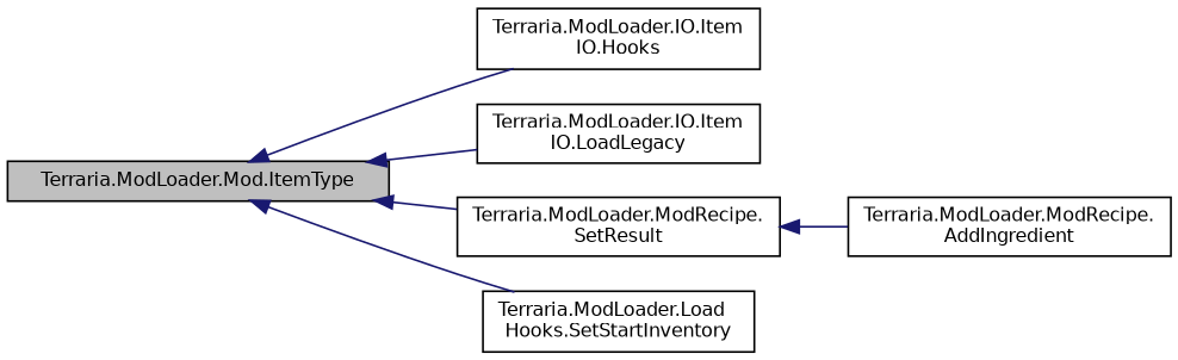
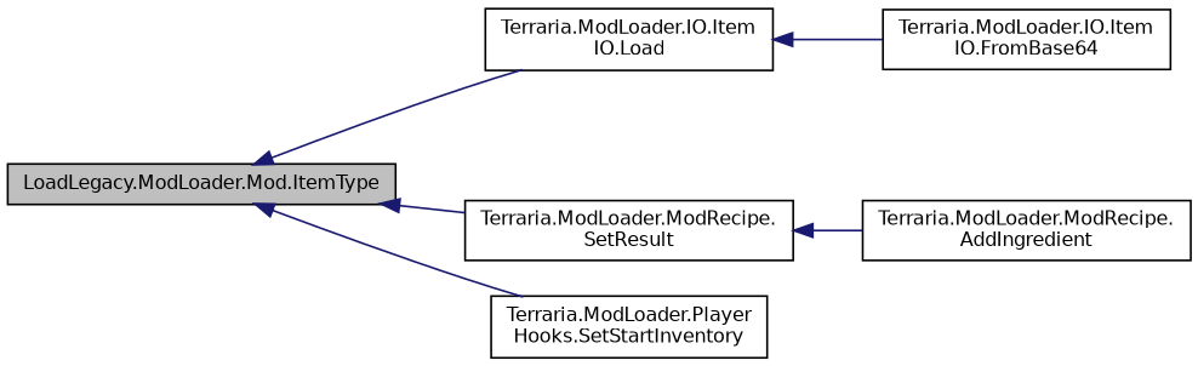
  digraph {
    rankdir=LR
    node [color=black fillcolor=white fontname=Helvetica fontsize=10 shape=record style=filled]
    edge [color=midnightblue dir=back fontname=Helvetica fontsize=10 labelfontname=Helvetica labelfontsize=10 style=solid]
-   n1 [fillcolor=grey75 fontcolor=black height=0.2 label="Terraria.ModLoader.Mod.ItemType" width=0.4]
-   n2 [height=0.2 label="Terraria.ModLoader.IO.Item\lIO.Hooks" width=0.4]
-   n3 [height=0.2 label="Terraria.ModLoader.IO.Item\lIO.LoadLegacy" width=0.4]
+   n1 [fillcolor=grey75 fontcolor=black height=0.2 label="LoadLegacy.ModLoader.Mod.ItemType" width=0.4]
+   n2 [height=0.2 label="Terraria.ModLoader.IO.Item\lIO.Load" width=0.4]
    n4 [height=0.2 label="Terraria.ModLoader.ModRecipe.\lSetResult" width=0.4]
-   n5 [height=0.2 label="Terraria.ModLoader.Load\lHooks.SetStartInventory" width=0.4]
+   n5 [height=0.2 label="Terraria.ModLoader.Player\lHooks.SetStartInventory" width=0.4]
    n6 [height=0.2 label="Terraria.ModLoader.ModRecipe.\lAddIngredient" width=0.4]
+   n7 [height=0.2 label="Terraria.ModLoader.IO.Item\lIO.FromBase64" width=0.4]
    n1 -> n2
-   n1 -> n3
    n1 -> n4
    n1 -> n5
+   n2 -> n7
    n4 -> n6
  }
